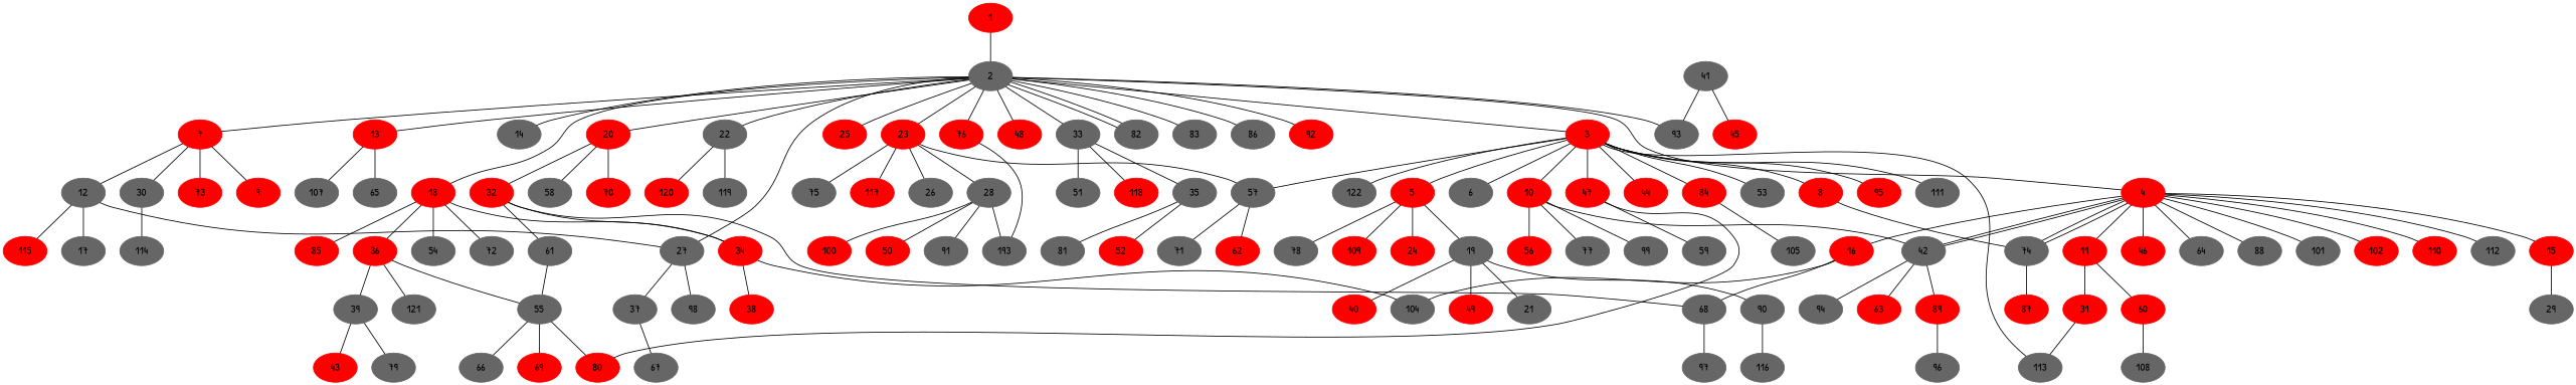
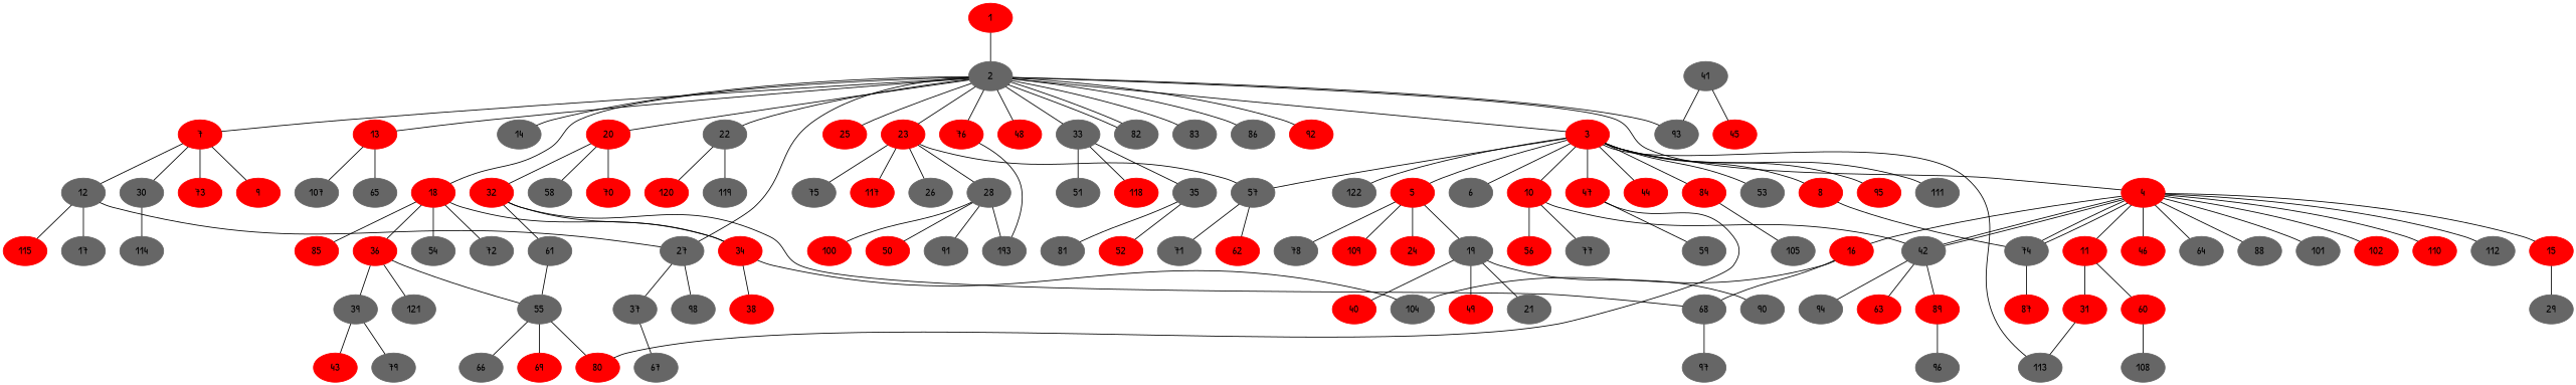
  graph {
    fontname="Patrick Hand"
    node [color=gray40 fontname="Patrick Hand" style=filled]
    edge [fontname="Patrick Hand"]
    1 [color=red]
    2
    3 [color=red]
    4 [color=red]
    7 [color=red]
    13 [color=red]
    14
    18 [color=red]
    20 [color=red]
    22
    23 [color=red]
    25 [color=red]
    27
    33
    48 [color=red]
    76 [color=red]
    82
    83
    86
    92 [color=red]
    93
    5 [color=red]
    6
    8 [color=red]
    10 [color=red]
    44 [color=red]
    47 [color=red]
    53
    57
    84 [color=red]
    95 [color=red]
    111
    113
    122
    11 [color=red]
    15 [color=red]
    16 [color=red]
    42
    46 [color=red]
    64
    74
    88
    101
    102 [color=red]
    110 [color=red]
    112
    9 [color=red]
    12
    30
    73 [color=red]
    65
    107
    34 [color=red]
    36 [color=red]
    54
    72
    85 [color=red]
    32 [color=red]
    58
    70 [color=red]
    119
    120 [color=red]
    26
    28
    75
    117 [color=red]
    37
    98
    35
    51
    118 [color=red]
    n72 [label=193]
    19
    24 [color=red]
    78
    109 [color=red]
    56 [color=red]
    77
-   99
    59
    80 [color=red]
    62 [color=red]
    71
    105
    31 [color=red]
    60 [color=red]
    29
    68
    104
    63 [color=red]
    89 [color=red]
    94
    87 [color=red]
    21
    40 [color=red]
    49 [color=red]
    90
    17
    115 [color=red]
    114
    108
    97
    38 [color=red]
    55
    39
    121
    41
    45 [color=red]
-   116
    61
    50 [color=red]
    91
    100 [color=red]
    67
    66
    69 [color=red]
    52 [color=red]
    81
    43 [color=red]
    79
    96
    1 -- 2
    2 -- 3
    2 -- 4
    2 -- 7
    2 -- 13
    2 -- 14
    2 -- 18
    2 -- 20
    2 -- 22
    2 -- 23
    2 -- 25
    2 -- 27
    2 -- 33
    2 -- 48
    2 -- 76
    2 -- 82
    2 -- 82
    2 -- 83
    2 -- 86
    2 -- 92
    2 -- 93
    3 -- 5
    3 -- 6
    3 -- 8
    3 -- 10
    3 -- 44
    3 -- 47
    3 -- 53
    3 -- 57
    3 -- 84
    3 -- 95
    3 -- 111
    3 -- 113
    3 -- 122
    4 -- 11
    4 -- 15
    4 -- 16
    4 -- 42
    4 -- 42
    4 -- 46
    4 -- 64
    4 -- 74
    4 -- 74
    4 -- 88
    4 -- 101
    4 -- 102
    4 -- 110
    4 -- 112
    7 -- 9
    7 -- 12
    7 -- 30
    7 -- 73
    13 -- 65
    13 -- 107
    18 -- 34
    18 -- 36
    18 -- 54
    18 -- 72
    18 -- 85
    20 -- 32
    20 -- 58
    20 -- 70
    22 -- 119
    22 -- 120
    23 -- 57
    23 -- 26
    23 -- 28
    23 -- 75
    23 -- 117
    27 -- 37
    27 -- 98
    33 -- 35
    33 -- 51
    33 -- 118
    76 -- n72
    5 -- 19
    5 -- 24
    5 -- 78
    5 -- 109
    8 -- 74
    10 -- 42
    10 -- 56
    10 -- 77
-   10 -- 99
    47 -- 59
    47 -- 80
    57 -- 62
    57 -- 71
    84 -- 105
    11 -- 31
    11 -- 60
    15 -- 29
    16 -- 68
    16 -- 104
    42 -- 63
    42 -- 89
    42 -- 94
    74 -- 87
    12 -- 27
    12 -- 17
    12 -- 115
    30 -- 114
    34 -- 104
    34 -- 38
    36 -- 55
    36 -- 39
    36 -- 121
    32 -- 34
    32 -- 68
    32 -- 61
    28 -- n72
    28 -- 50
    28 -- 91
    28 -- 100
    37 -- 67
    35 -- 52
    35 -- 81
    19 -- 21
    19 -- 40
    19 -- 49
    19 -- 90
    31 -- 113
    60 -- 108
    68 -- 97
    89 -- 96
-   90 -- 116
    55 -- 80
    55 -- 66
    55 -- 69
    39 -- 43
    39 -- 79
    41 -- 93
    41 -- 45
    61 -- 55
  }
